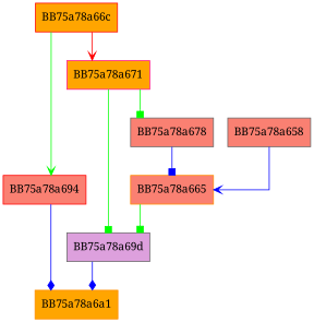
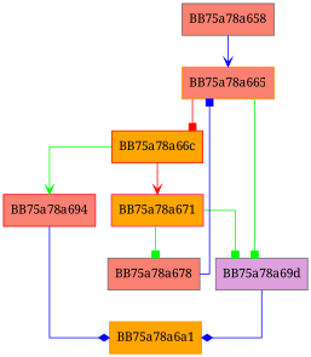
  digraph {
    fontname="Noto Serif"
    splines=ortho
    node [color=gray40 fillcolor=salmon fontname="Noto Serif" shape=box style=filled]
    edge [arrowhead=box color=green fontname="Noto Serif"]
    BB75a78a665 [color=darkorange]
    BB75a78a658
    BB75a78a69d [fillcolor=plum]
    BB75a78a66c [color=red fillcolor=orange]
    BB75a78a6a1 [color=darkorange fillcolor=orange]
    BB75a78a694 [color=red]
    BB75a78a671 [color=deeppink fillcolor=orange]
    BB75a78a678
    BB75a78a665 -> BB75a78a69d
+   BB75a78a665 -> BB75a78a66c [color=red]
    BB75a78a658 -> BB75a78a665 [arrowhead=vee color=blue]
    BB75a78a69d -> BB75a78a6a1 [arrowhead=diamond color=blue]
    BB75a78a66c -> BB75a78a694 [arrowhead=vee]
    BB75a78a66c -> BB75a78a671 [arrowhead=vee color=red]
    BB75a78a694 -> BB75a78a6a1 [arrowhead=diamond color=blue]
    BB75a78a671 -> BB75a78a69d
    BB75a78a671 -> BB75a78a678
    BB75a78a678 -> BB75a78a665 [color=blue]
  }
